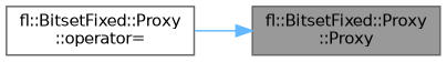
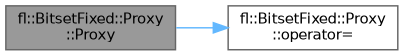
  digraph {
    rankdir=RL
    node [fontname=Helvetica fontsize=10 shape=box style=filled]
    n1 [color=gray40 fillcolor=grey60 fontcolor=black height=0.2 label="fl::BitsetFixed::Proxy\l::Proxy" width=0.4]
    n2 [color=grey40 fillcolor=white height=0.2 label="fl::BitsetFixed::Proxy\l::operator=" width=0.4]
-   n1 -> n2 [color=steelblue1 dir=back fontname=Helvetica fontsize=10 labelfontname=Helvetica labelfontsize=10 style=solid]
+   n2 -> n1 [color=steelblue1 dir=back fontname=Helvetica fontsize=10 labelfontname=Helvetica labelfontsize=10 style=solid]
  }
